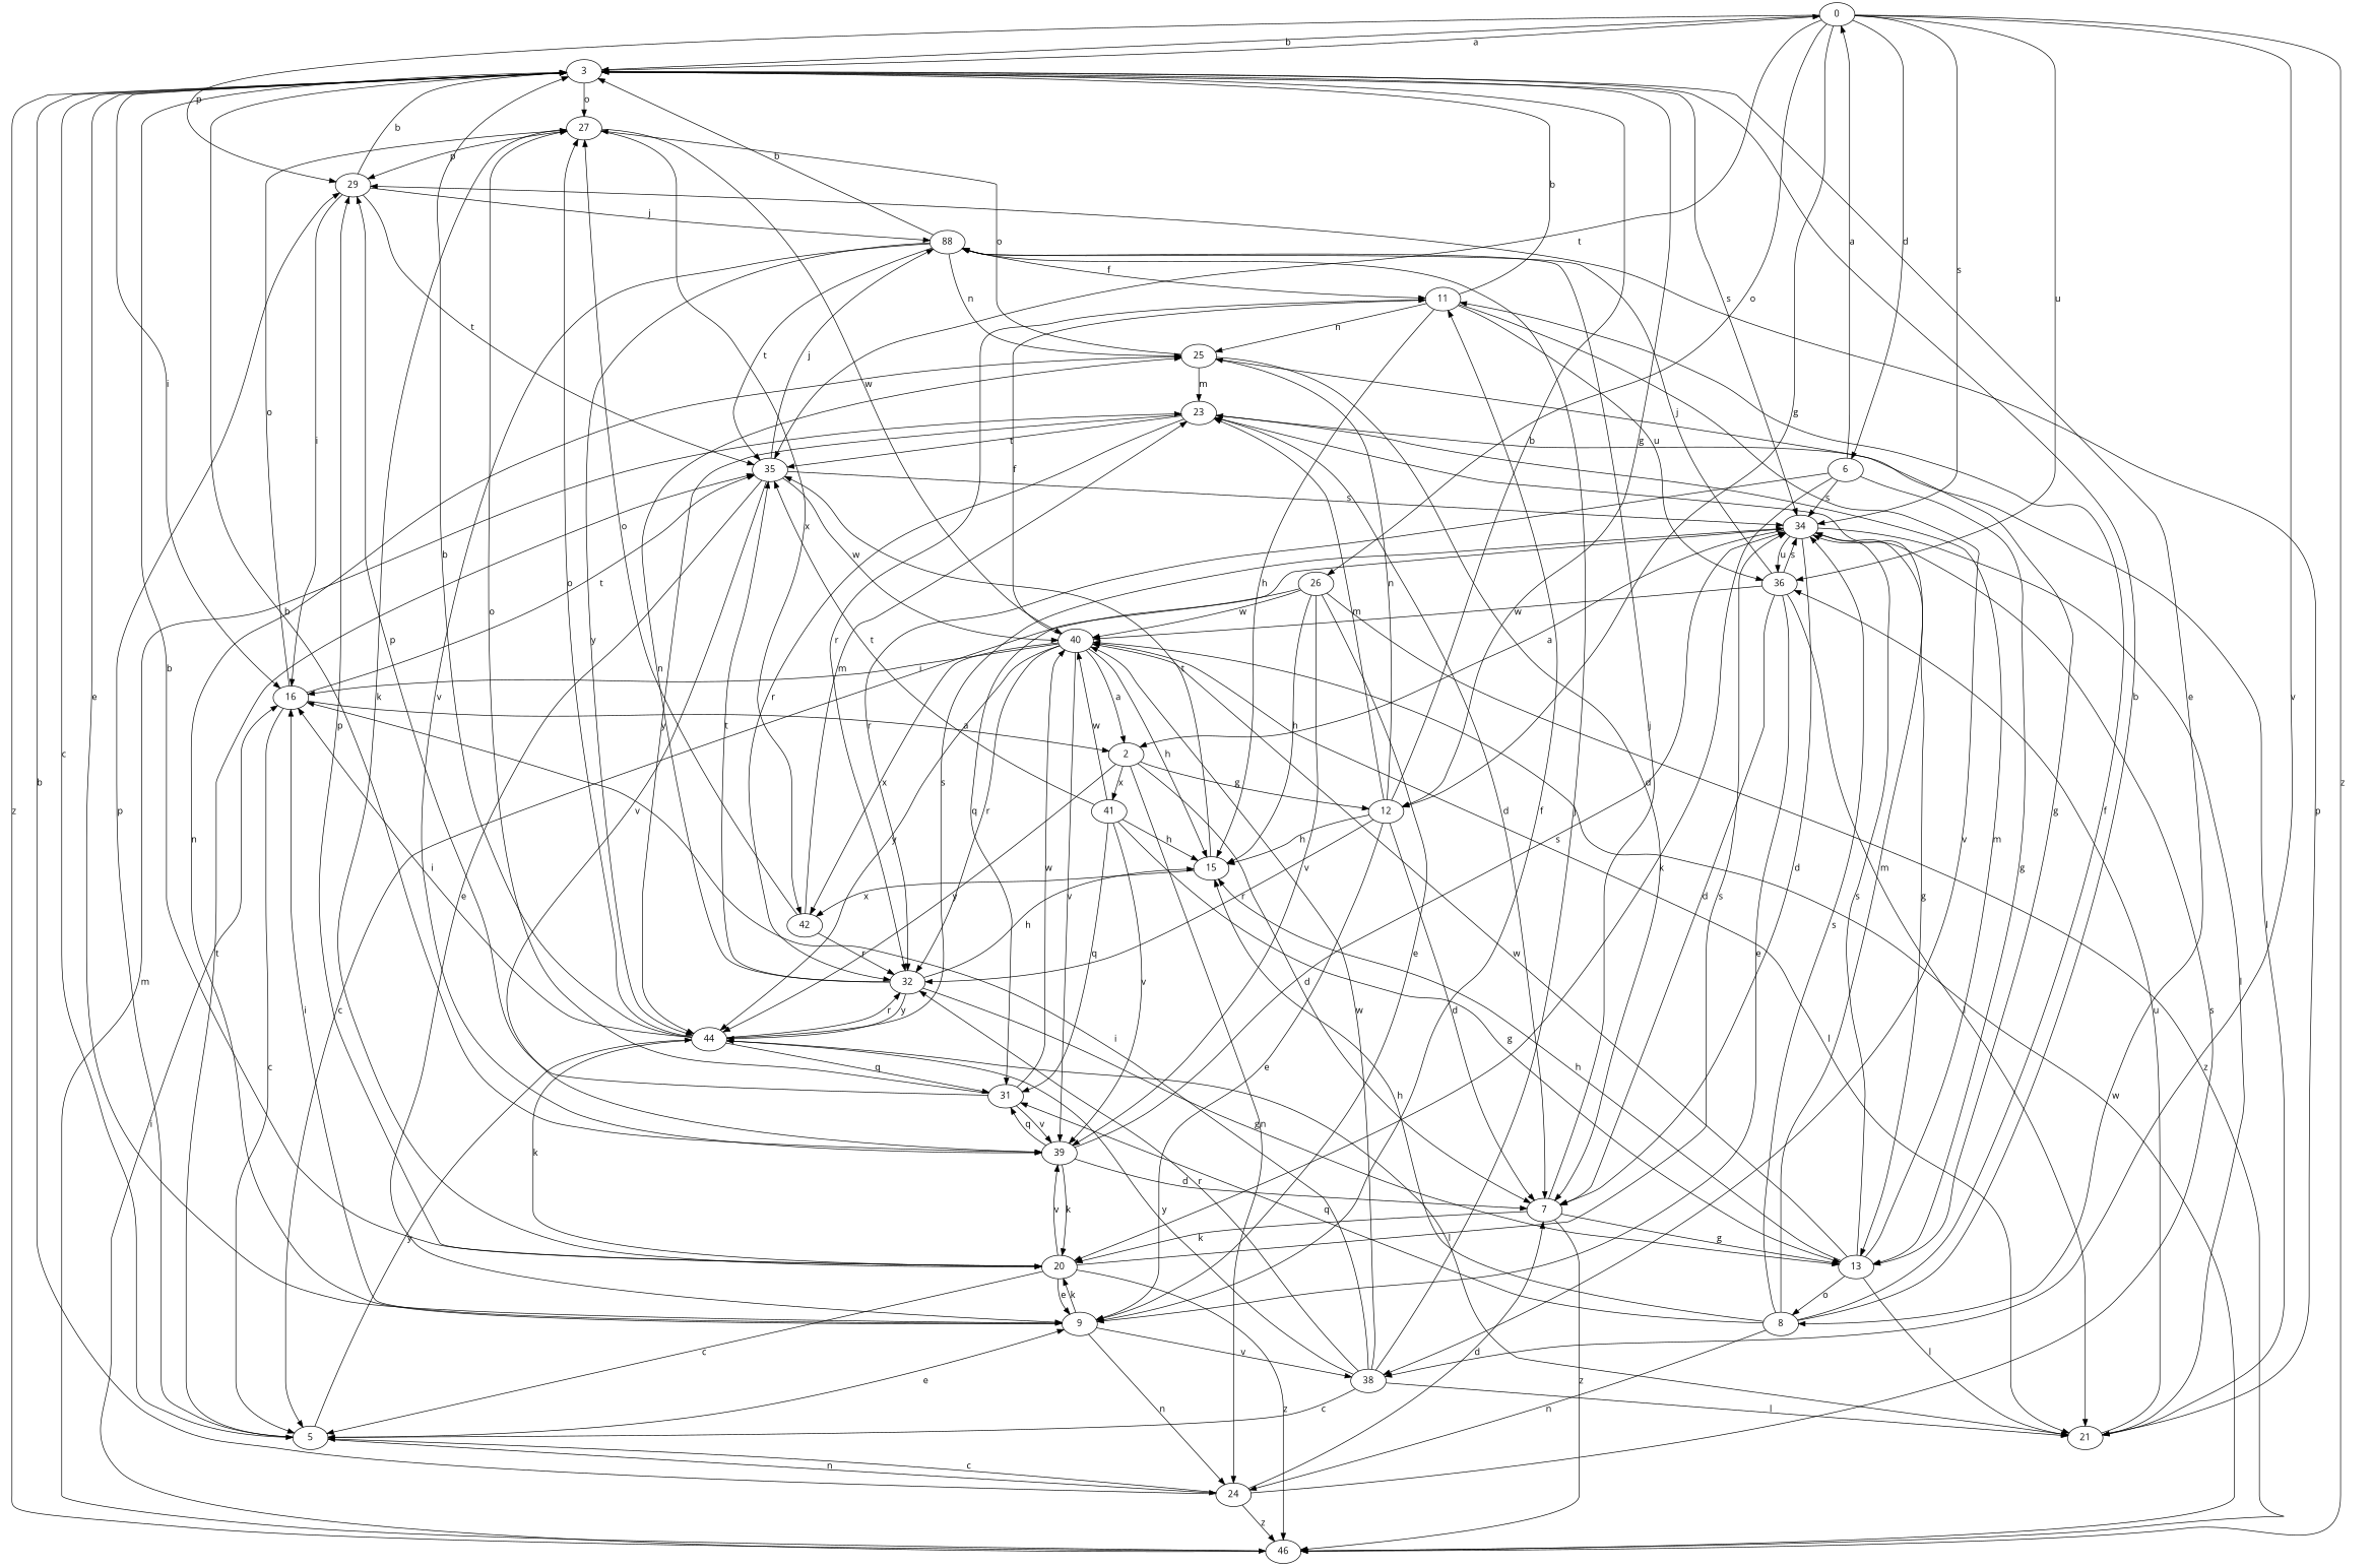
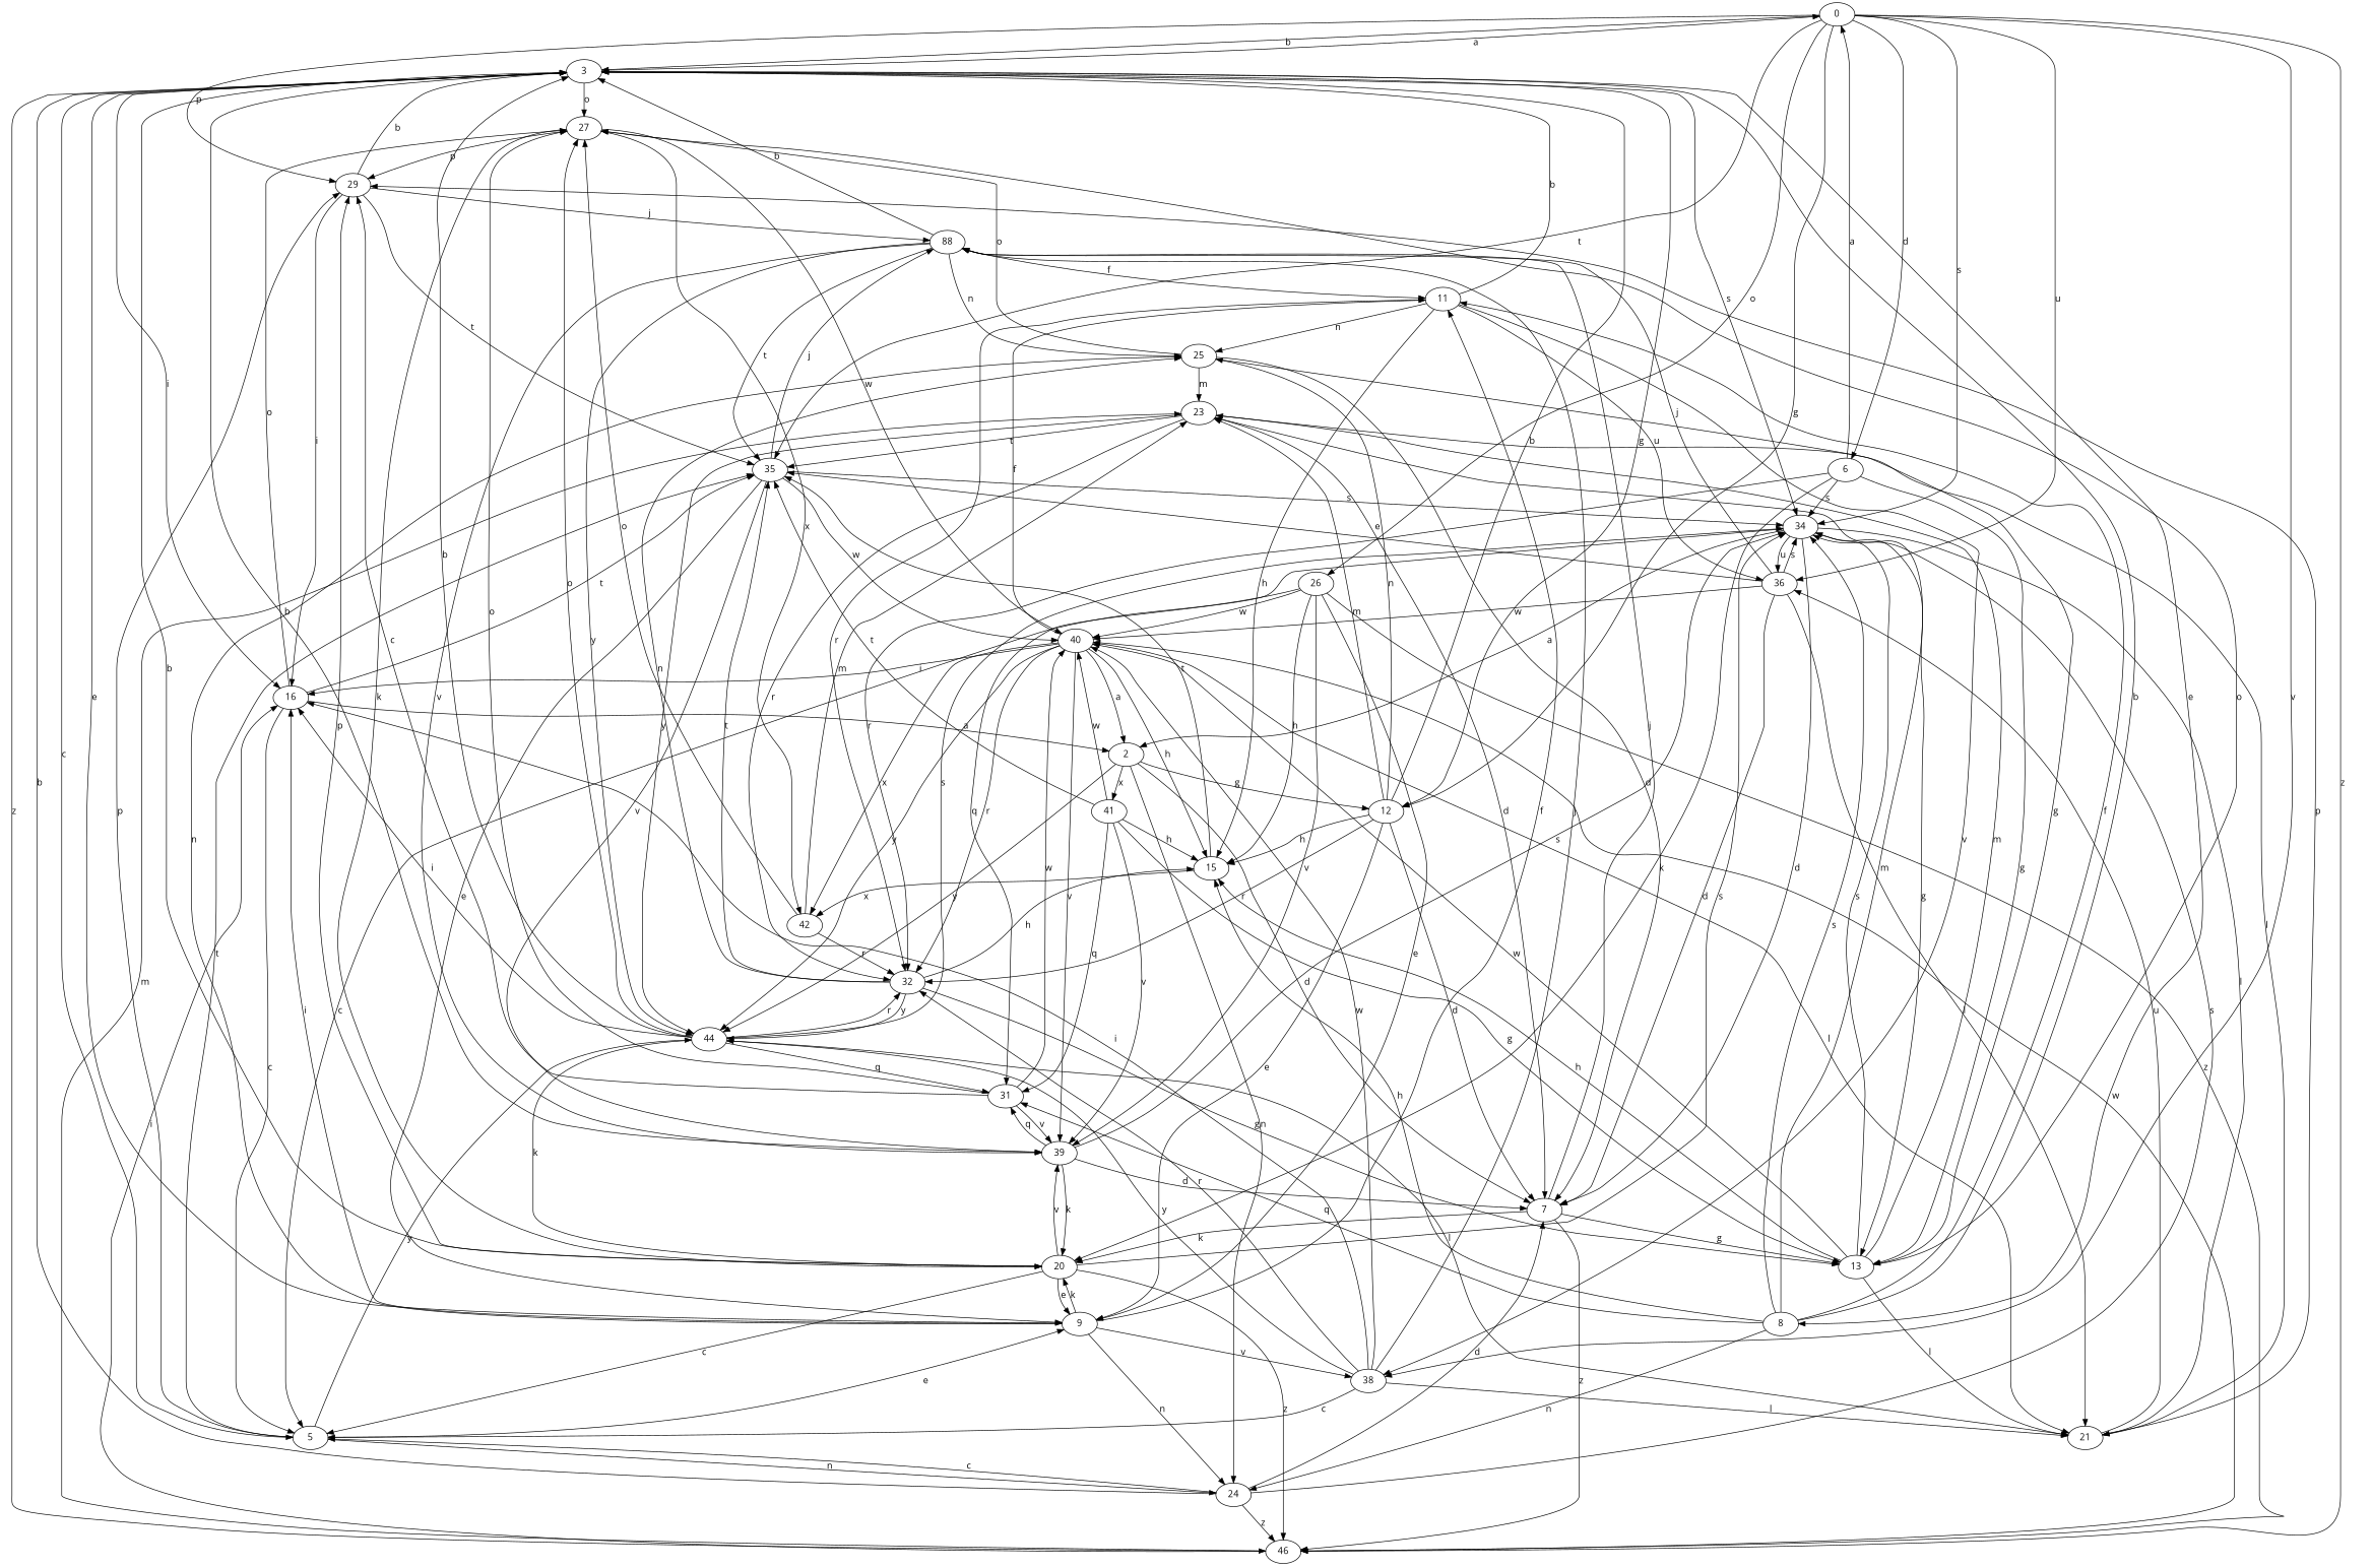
  strict digraph {
    fontname="Open Sans"
    node [fontname="Open Sans"]
    edge [fontname="Open Sans"]
    0
    3
    6
    12
    26
    29
    34
    35
    36
    38
    46
    5
    8
    9
    16
    27
    20
    13
    32
    7
    15
    23
    25
    39
    40
    n26 [label=88]
    2
    31
    21
    44
    24
    41
    11
    42
    0 -> 3 [label=b]
    0 -> 6 [label=d]
    0 -> 12 [label=g]
    0 -> 26 [label=o]
    0 -> 29 [label=p]
    0 -> 34 [label=s]
    0 -> 35 [label=t]
    0 -> 36 [label=u]
    0 -> 38 [label=v]
    0 -> 46 [label=z]
    3 -> 0 [label=a]
    3 -> 12 [label=g]
    3 -> 34 [label=s]
    3 -> 46 [label=z]
    3 -> 5 [label=c]
    3 -> 8 [label=e]
    3 -> 9 [label=e]
    3 -> 16 [label=i]
    3 -> 27 [label=o]
    6 -> 0 [label=a]
    6 -> 34 [label=s]
    6 -> 20 [label=k]
    6 -> 13 [label=g]
    6 -> 32 [label=r]
    12 -> 3 [label=b]
    12 -> 9 [label=e]
    12 -> 32 [label=r]
    12 -> 7 [label=d]
    12 -> 15 [label=h]
    12 -> 23 [label=m]
    12 -> 25 [label=n]
    26 -> 46 [label=z]
    26 -> 5 [label=c]
    26 -> 9 [label=e]
    26 -> 15 [label=h]
    26 -> 39 [label=v]
    26 -> 40 [label=w]
    29 -> 3 [label=b]
    29 -> 35 [label=t]
    29 -> 16 [label=i]
    29 -> n26 [label=j]
    34 -> 36 [label=u]
    34 -> 13 [label=g]
    34 -> 7 [label=d]
    34 -> 2 [label=a]
    34 -> 31 [label=q]
    34 -> 21 [label=l]
    35 -> 34 [label=s]
    35 -> 9 [label=e]
    35 -> 39 [label=v]
    35 -> 40 [label=w]
    35 -> n26 [label=j]
    36 -> 34 [label=s]
-   36 -> 9 [label=e]
+   36 -> 35 [label=e]
    36 -> 7 [label=d]
    36 -> 40 [label=w]
    36 -> n26 [label=j]
    36 -> 21 [label=l]
    38 -> 5 [label=c]
    38 -> 16 [label=i]
    38 -> 32 [label=r]
    38 -> 40 [label=w]
    38 -> n26 [label=j]
    38 -> 21 [label=l]
    38 -> 44 [label=y]
    46 -> 16 [label=i]
    46 -> 23 [label=m]
    46 -> 40 [label=w]
    5 -> 29 [label=p]
    5 -> 35 [label=t]
    5 -> 9 [label=e]
    5 -> 44 [label=y]
    5 -> 24 [label=n]
    8 -> 3 [label=b]
    8 -> 34 [label=s]
    8 -> 15 [label=h]
    8 -> 23 [label=m]
    8 -> 31 [label=q]
    8 -> 24 [label=n]
    8 -> 11 [label=f]
    9 -> 38 [label=v]
    9 -> 16 [label=i]
    9 -> 20 [label=k]
    9 -> 25 [label=n]
    9 -> 24 [label=n]
    9 -> 11 [label=f]
    16 -> 35 [label=t]
    16 -> 5 [label=c]
    16 -> 27 [label=o]
    16 -> 2 [label=a]
    27 -> 29 [label=p]
    27 -> 20 [label=k]
    27 -> 40 [label=w]
    27 -> 42 [label=x]
    20 -> 3 [label=b]
    20 -> 29 [label=p]
    20 -> 34 [label=s]
    20 -> 46 [label=z]
    20 -> 5 [label=c]
    20 -> 9 [label=e]
    20 -> 39 [label=v]
    13 -> 34 [label=s]
-   13 -> 8 [label=o]
+   13 -> 27 [label=o]
    13 -> 15 [label=h]
    13 -> 23 [label=m]
    13 -> 40 [label=w]
    13 -> 21 [label=l]
    32 -> 35 [label=t]
    32 -> 13 [label=g]
    32 -> 15 [label=h]
    32 -> 25 [label=n]
    32 -> 44 [label=y]
    7 -> 46 [label=z]
    7 -> 20 [label=k]
    7 -> 13 [label=g]
    7 -> n26 [label=j]
    15 -> 35 [label=t]
    15 -> 42 [label=x]
    23 -> 35 [label=t]
    23 -> 32 [label=r]
    23 -> 7 [label=d]
    23 -> 21 [label=l]
    23 -> 44 [label=y]
    25 -> 27 [label=o]
    25 -> 13 [label=g]
    25 -> 7 [label=d]
    25 -> 23 [label=m]
    39 -> 3 [label=b]
    39 -> 34 [label=s]
    39 -> 20 [label=k]
    39 -> 7 [label=d]
    39 -> 31 [label=q]
    40 -> 16 [label=i]
    40 -> 32 [label=r]
    40 -> 15 [label=h]
    40 -> 39 [label=v]
    40 -> 2 [label=a]
    40 -> 21 [label=l]
    40 -> 44 [label=y]
    40 -> 11 [label=f]
    40 -> 42 [label=x]
    n26 -> 3 [label=b]
    n26 -> 35 [label=t]
    n26 -> 25 [label=n]
    n26 -> 39 [label=v]
    n26 -> 44 [label=y]
    n26 -> 11 [label=f]
    2 -> 12 [label=g]
    2 -> 7 [label=d]
    2 -> 44 [label=y]
    2 -> 24 [label=n]
    2 -> 41 [label=x]
-   31 -> 29 [label=p]
+   31 -> 29 [label=c]
    31 -> 27 [label=o]
    31 -> 39 [label=v]
    31 -> 40 [label=w]
    21 -> 29 [label=p]
    21 -> 36 [label=u]
    44 -> 3 [label=b]
    44 -> 34 [label=s]
    44 -> 16 [label=i]
    44 -> 27 [label=o]
    44 -> 20 [label=k]
    44 -> 32 [label=r]
    44 -> 31 [label=q]
    44 -> 21 [label=l]
    24 -> 3 [label=b]
    24 -> 34 [label=s]
    24 -> 46 [label=z]
    24 -> 5 [label=c]
    24 -> 7 [label=d]
    41 -> 35 [label=t]
    41 -> 13 [label=g]
    41 -> 15 [label=h]
    41 -> 39 [label=v]
    41 -> 40 [label=w]
    41 -> 31 [label=q]
    11 -> 3 [label=b]
    11 -> 36 [label=u]
    11 -> 38 [label=v]
    11 -> 32 [label=r]
    11 -> 15 [label=h]
    11 -> 25 [label=n]
    42 -> 27 [label=o]
    42 -> 32 [label=r]
    42 -> 23 [label=m]
  }
